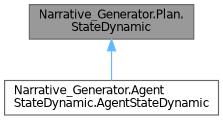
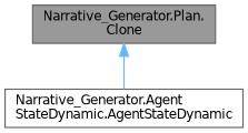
  digraph {
    rankdir=TB
    node [fontname=Helvetica fontsize=10 shape=box style=filled]
-   n1 [color=gray40 fillcolor=grey60 fontcolor=black height=0.2 label="Narrative_Generator.Plan.\lStateDynamic" width=0.4]
+   n1 [color=gray40 fillcolor=grey60 fontcolor=black height=0.2 label="Narrative_Generator.Plan.\lClone" width=0.4]
    n2 [color=grey40 fillcolor=white height=0.2 label="Narrative_Generator.Agent\lStateDynamic.AgentStateDynamic" width=0.4]
    n1 -> n2 [color=steelblue1 dir=back fontname=Helvetica fontsize=10 labelfontname=Helvetica labelfontsize=10 style=solid]
  }
